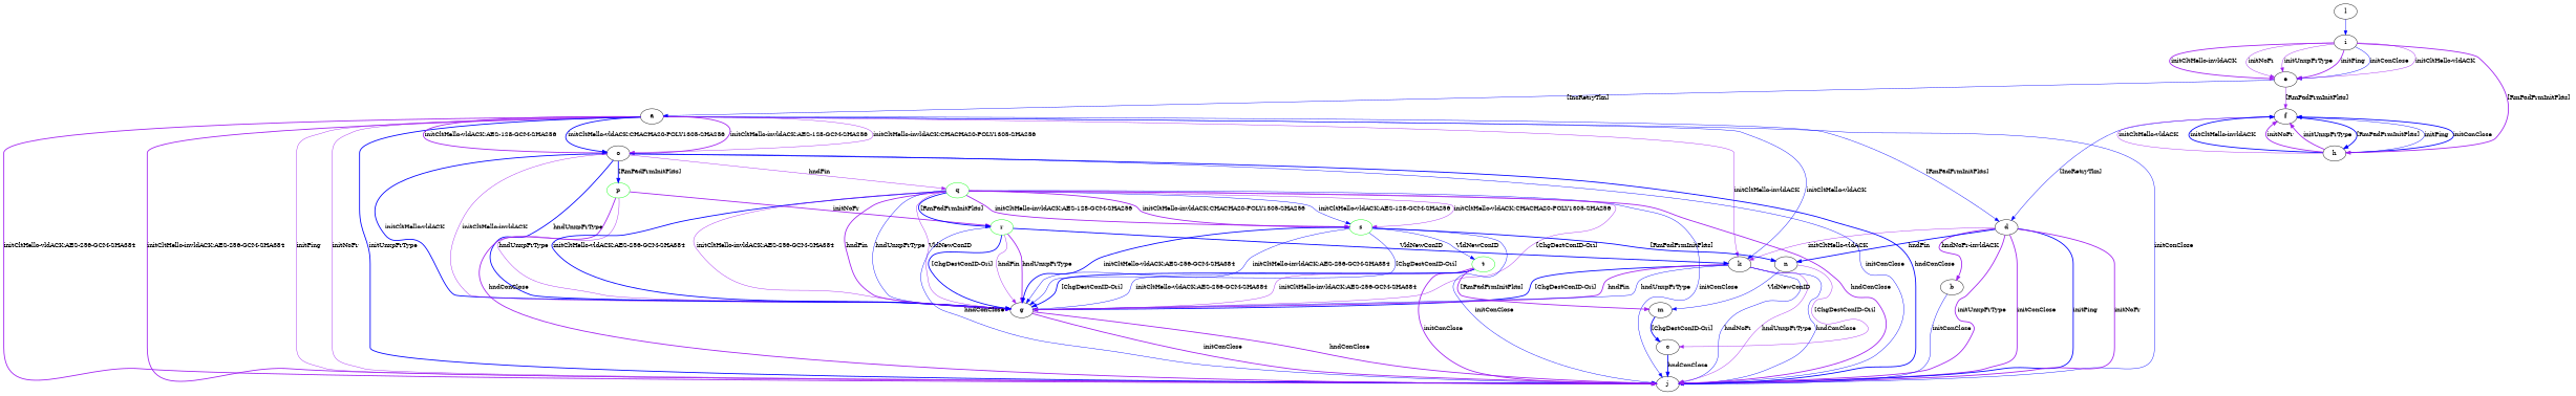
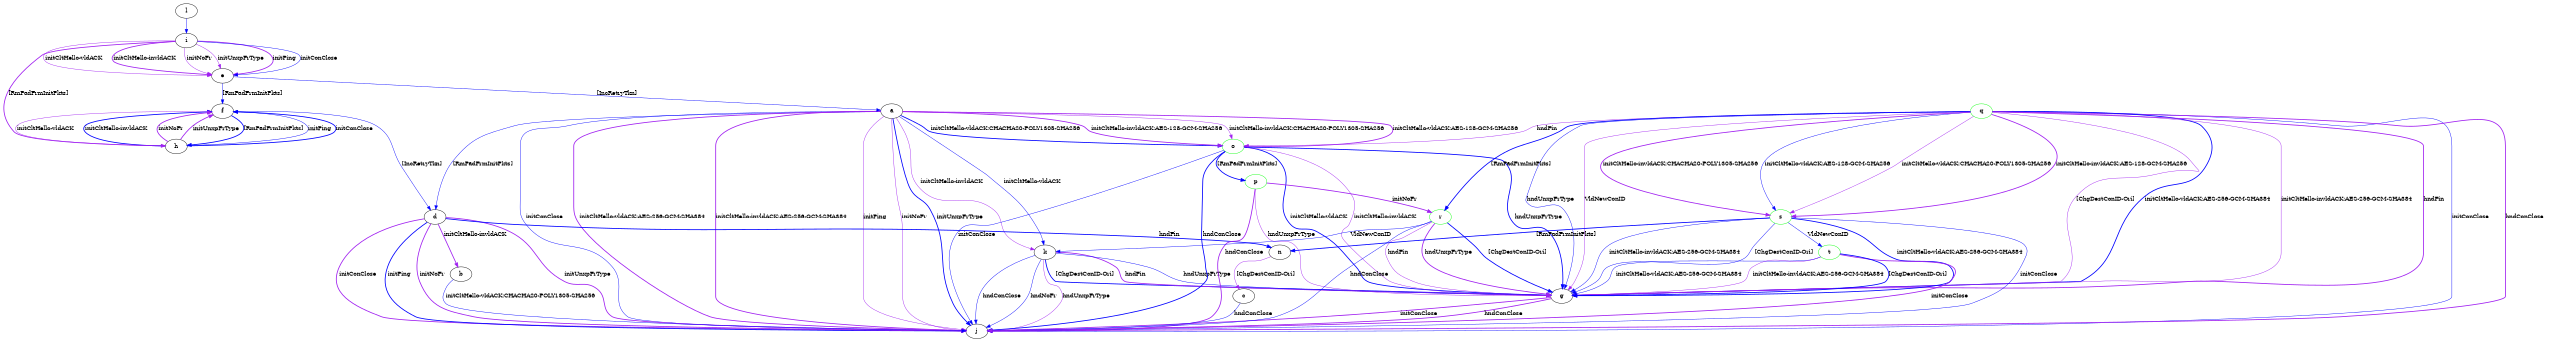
  digraph {
    fontname="DejaVu Serif"
    node [fontname="DejaVu Serif"]
    edge [color=blue fontname="DejaVu Serif" style=solid]
    a
    d
    j
    k
-   o [color=black]
+   o [color=green]
    b
    n
    g
    p [color=green]
    q [color=green]
    c
-   m
    r [color=green]
    s [color=green]
    e
    f
    h
    i
    l
    t [color=green]
    a -> d [label="[RmPadFrmInitPkts] "]
    a -> j [label="initConClose "]
    a -> j [color=purple label="initCltHello-vldACK:AES-256-GCM-SHA384 " style=bold]
    a -> j [color=purple label="initCltHello-invldACK:AES-256-GCM-SHA384 " style=bold]
    a -> j [color=purple label="initPing "]
    a -> j [color=purple label="initNoFr "]
    a -> j [label="initUnxpFrType " style=bold]
    a -> k [label="initCltHello-vldACK "]
    a -> k [color=purple label="initCltHello-invldACK "]
    a -> o [color=purple label="initCltHello-vldACK:AES-128-GCM-SHA256 " style=bold]
    a -> o [label="initCltHello-vldACK:CHACHA20-POLY1305-SHA256 " style=bold]
    a -> o [color=purple label="initCltHello-invldACK:AES-128-GCM-SHA256 " style=bold]
    a -> o [color=purple label="initCltHello-invldACK:CHACHA20-POLY1305-SHA256 "]
    d -> j [color=purple label="initConClose " style=bold]
    d -> j [label="initPing " style=bold]
    d -> j [color=purple label="initNoFr " style=bold]
    d -> j [color=purple label="initUnxpFrType " style=bold]
-   d -> k [color=purple label="initCltHello-vldACK "]
-   d -> b [color=purple label="hndNoFr-invldACK " style=bold]
+   d -> b [color=purple label="initCltHello-invldACK " style=bold]
    d -> n [label="hndFin " style=bold]
    k -> j [label="hndConClose "]
    k -> j [label="hndNoFr "]
    k -> j [color=purple label="hndUnxpFrType "]
    k -> g [label="[ChgDestConID-Ori] " style=bold]
    k -> g [color=purple label="hndFin " style=bold]
    k -> g [label="hndUnxpFrType "]
    o -> j [label="initConClose "]
    o -> j [label="hndConClose " style=bold]
    o -> g [label="initCltHello-vldACK " style=bold]
    o -> g [color=purple label="initCltHello-invldACK "]
    o -> g [label="hndUnxpFrType " style=bold]
    o -> p [label="[RmPadFrmInitPkts] " style=bold]
-   o -> q [color=purple label="hndFin "]
-   b -> j [label="initConClose "]
+   q -> o [color=purple label="hndFin "]
+   b -> j [label="initCltHello-vldACK:CHACHA20-POLY1305-SHA256 "]
    n -> c [color=purple label="[ChgDestConID-Ori] "]
-   n -> m [label="VldNewConID "]
    g -> j [color=purple label="initConClose " style=bold]
    g -> j [color=purple label="hndConClose " style=bold]
    p -> j [color=purple label="hndConClose " style=bold]
    p -> g [color=purple label="hndUnxpFrType "]
    p -> r [color=purple label="initNoFr " style=bold]
    q -> j [label="initConClose "]
    q -> j [color=purple label="hndConClose " style=bold]
    q -> g [label="initCltHello-vldACK:AES-256-GCM-SHA384 " style=bold]
    q -> g [color=purple label="initCltHello-invldACK:AES-256-GCM-SHA384 "]
    q -> g [color=purple label="hndFin " style=bold]
    q -> g [label="hndUnxpFrType "]
    q -> g [color=purple label="VldNewConID "]
    q -> g [color=purple label="[ChgDestConID-Ori] "]
    q -> r [label="[RmPadFrmInitPkts] " style=bold]
    q -> s [label="initCltHello-vldACK:AES-128-GCM-SHA256 "]
    q -> s [color=purple label="initCltHello-vldACK:CHACHA20-POLY1305-SHA256 "]
    q -> s [color=purple label="initCltHello-invldACK:AES-128-GCM-SHA256 " style=bold]
    q -> s [color=purple label="initCltHello-invldACK:CHACHA20-POLY1305-SHA256 " style=bold]
-   c -> j [label="hndConClose " style=bold]
-   m -> c [label="[ChgDestConID-Ori] " style=bold]
+   c -> j [label="hndConClose "]
    r -> j [label="hndConClose "]
-   r -> k [label="VldNewConID " style=bold]
+   r -> k [label="VldNewConID "]
    r -> g [color=purple label="hndFin "]
    r -> g [color=purple label="hndUnxpFrType " style=bold]
    r -> g [label="[ChgDestConID-Ori] " style=bold]
    s -> j [label="initConClose "]
    s -> n [label="[RmPadFrmInitPkts] " style=bold]
    s -> g [label="initCltHello-vldACK:AES-256-GCM-SHA384 " style=bold]
    s -> g [label="initCltHello-invldACK:AES-256-GCM-SHA384 "]
    s -> g [label="[ChgDestConID-Ori] "]
    s -> t [label="VldNewConID "]
    e -> a [label="[IncRetryTkn] "]
-   e -> f [color=purple label="[RmPadFrmInitPkts] "]
+   e -> f [label="[RmPadFrmInitPkts] "]
    f -> d [label="[IncRetryTkn] "]
    f -> h [label="[RmPadFrmInitPkts] " style=bold]
    h -> f [label="initPing "]
    h -> f [label="initConClose " style=bold]
    h -> f [color=purple label="initCltHello-vldACK "]
    h -> f [label="initCltHello-invldACK " style=bold]
    h -> f [color=purple label="initNoFr " style=bold]
    h -> f [color=purple label="initUnxpFrType " style=bold]
    i -> e [color=purple label="initPing " style=bold]
    i -> e [label="initConClose "]
    i -> e [color=purple label="initCltHello-vldACK "]
    i -> e [color=purple label="initCltHello-invldACK " style=bold]
    i -> e [color=purple label="initNoFr "]
    i -> e [color=purple label="initUnxpFrType "]
    i -> h [color=purple label="[RmPadFrmInitPkts] " style=bold]
    l -> i
    t -> j [color=purple label="initConClose " style=bold]
    t -> g [label="initCltHello-vldACK:AES-256-GCM-SHA384 "]
    t -> g [color=purple label="initCltHello-invldACK:AES-256-GCM-SHA384 "]
    t -> g [label="[ChgDestConID-Ori] " style=bold]
-   t -> m [color=purple label="[RmPadFrmInitPkts] " style=bold]
  }
